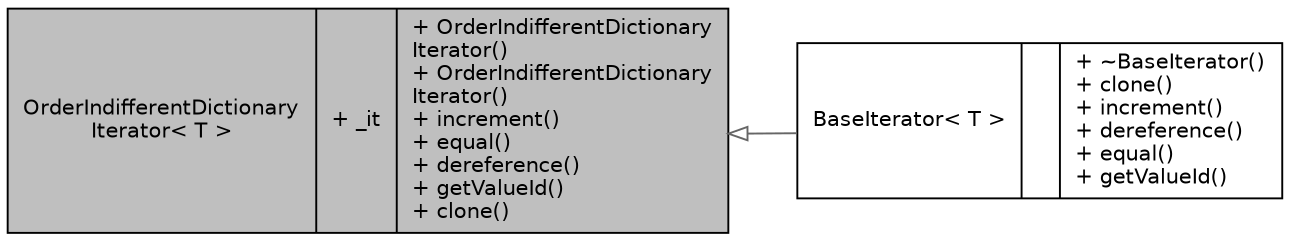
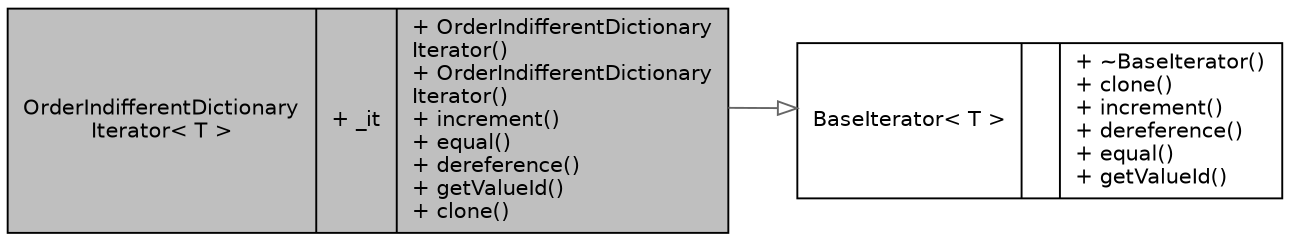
  digraph {
    rankdir=LR
    node [color=black fontname=Helvetica fontsize=11 shape=record style=filled]
    n1 [fillcolor=grey75 fontcolor=black height=0.2 label="{OrderIndifferentDictionary\lIterator\< T \>\n|+ _it\l|+ OrderIndifferentDictionary\lIterator()\l+ OrderIndifferentDictionary\lIterator()\l+ increment()\l+ equal()\l+ dereference()\l+ getValueId()\l+ clone()\l}" width=0.4]
    n2 [fillcolor=white height=0.2 label="{BaseIterator\< T \>\n||+ ~BaseIterator()\l+ clone()\l+ increment()\l+ dereference()\l+ equal()\l+ getValueId()\l}" width=0.4]
-   n1 -> n2 [arrowtail=onormal color=gray40 dir=back fontname=Helvetica fontsize=11 labelfontname=Helvetica labelfontsize=11 style=solid]
+   n2 -> n1 [arrowtail=onormal color=gray40 dir=back fontname=Helvetica fontsize=11 labelfontname=Helvetica labelfontsize=11 style=solid]
  }
